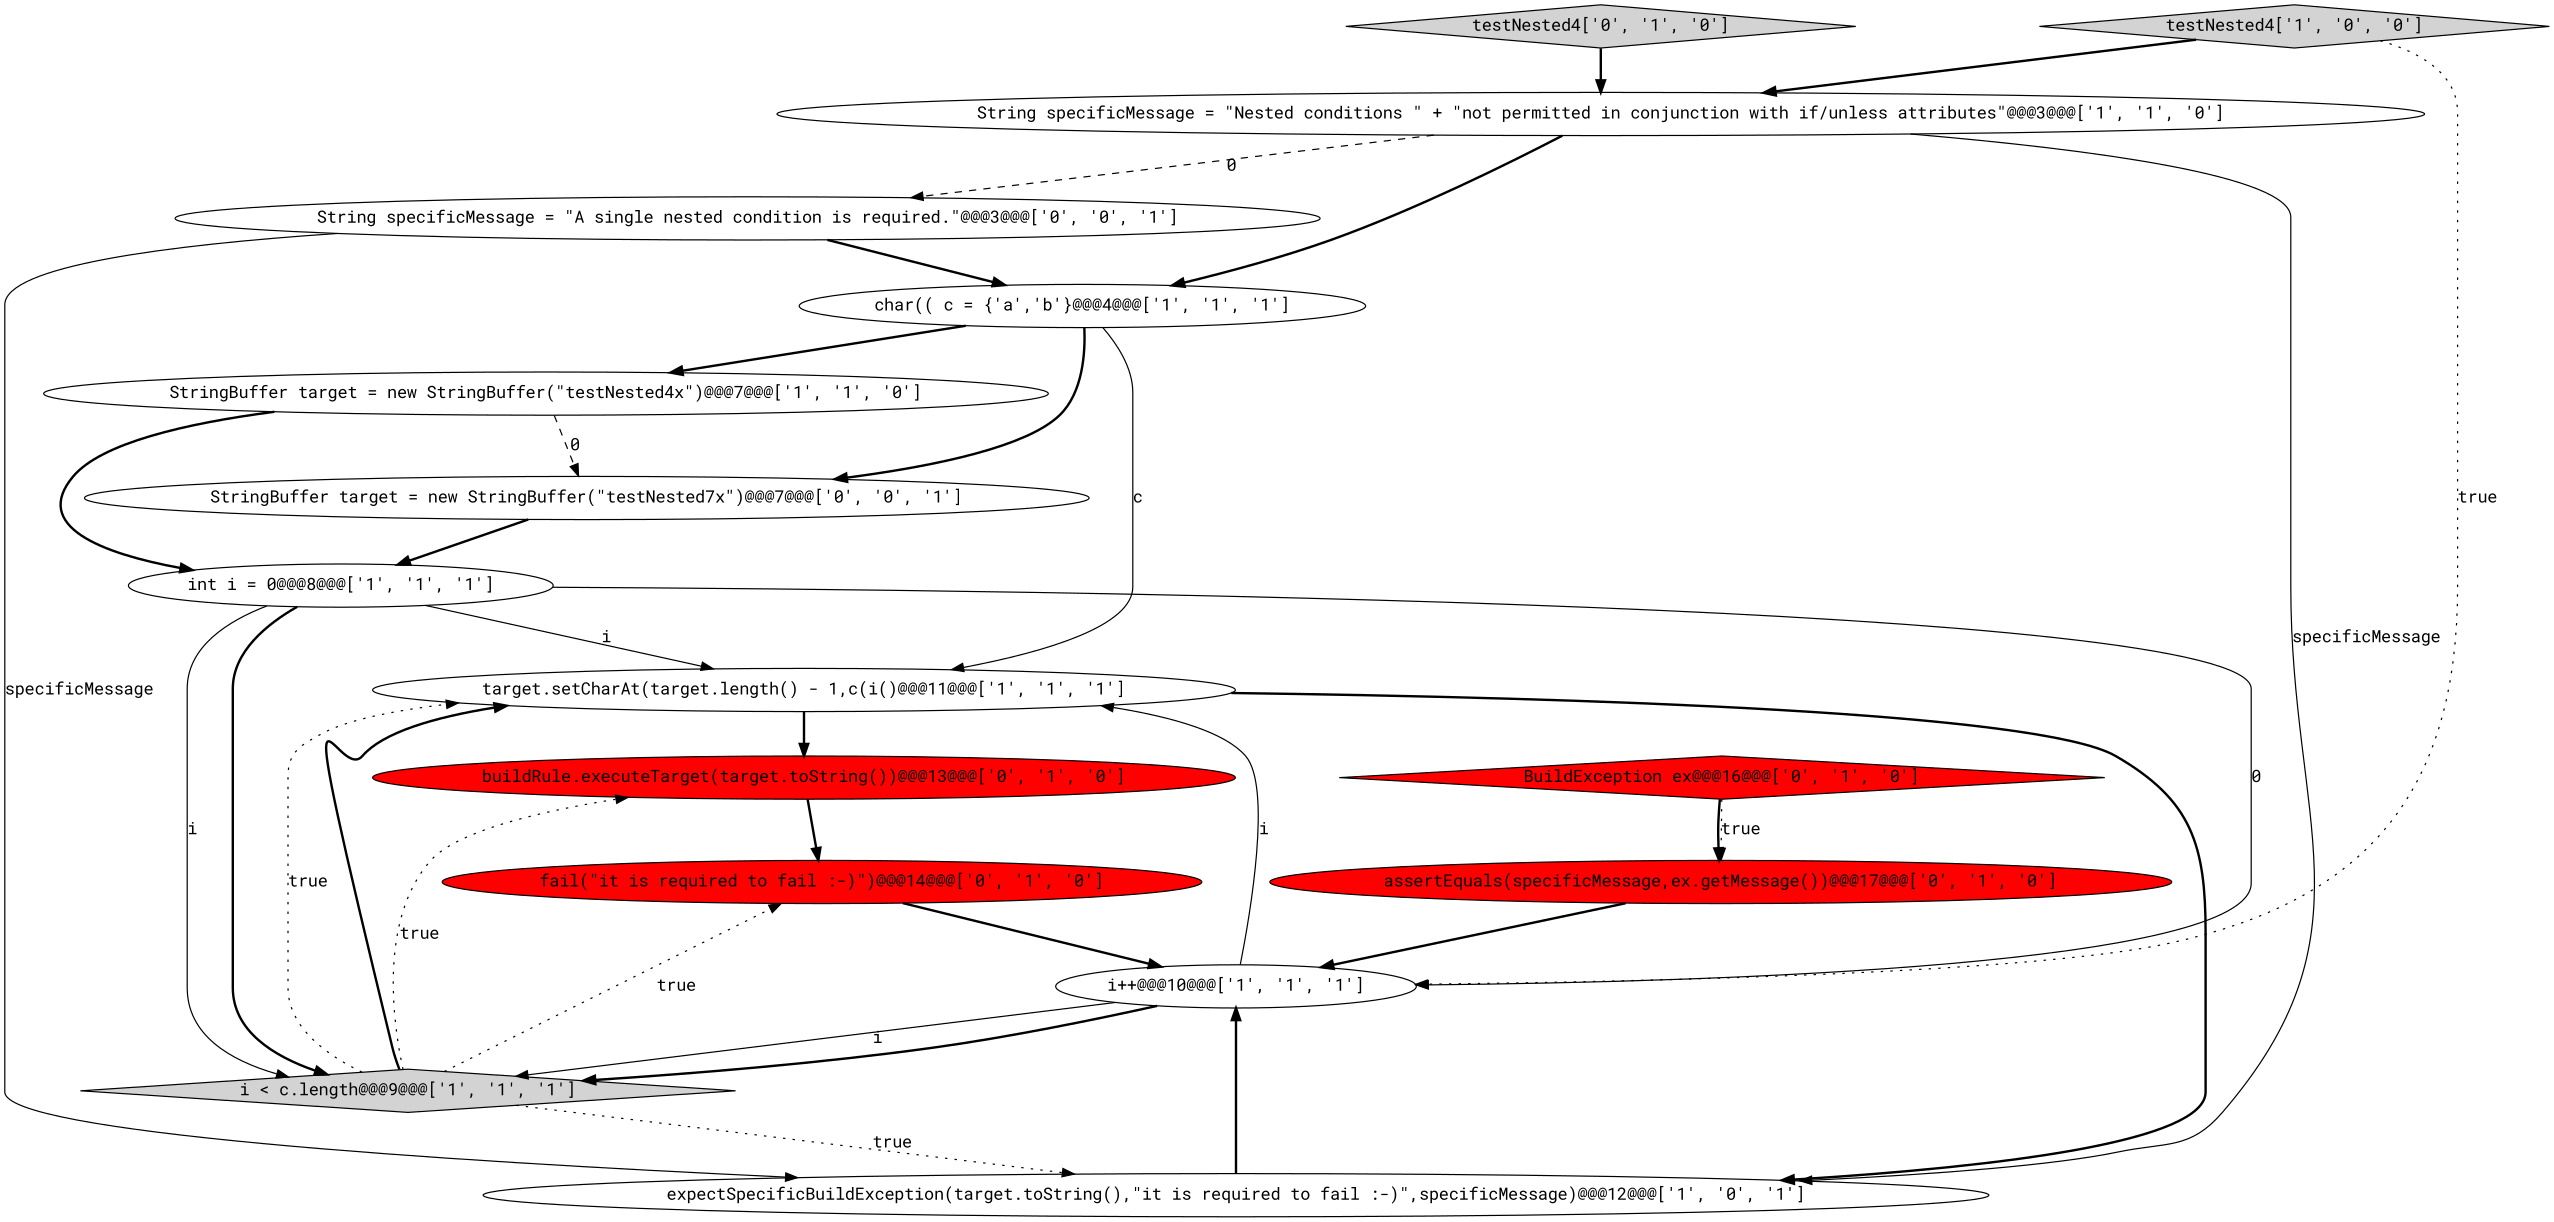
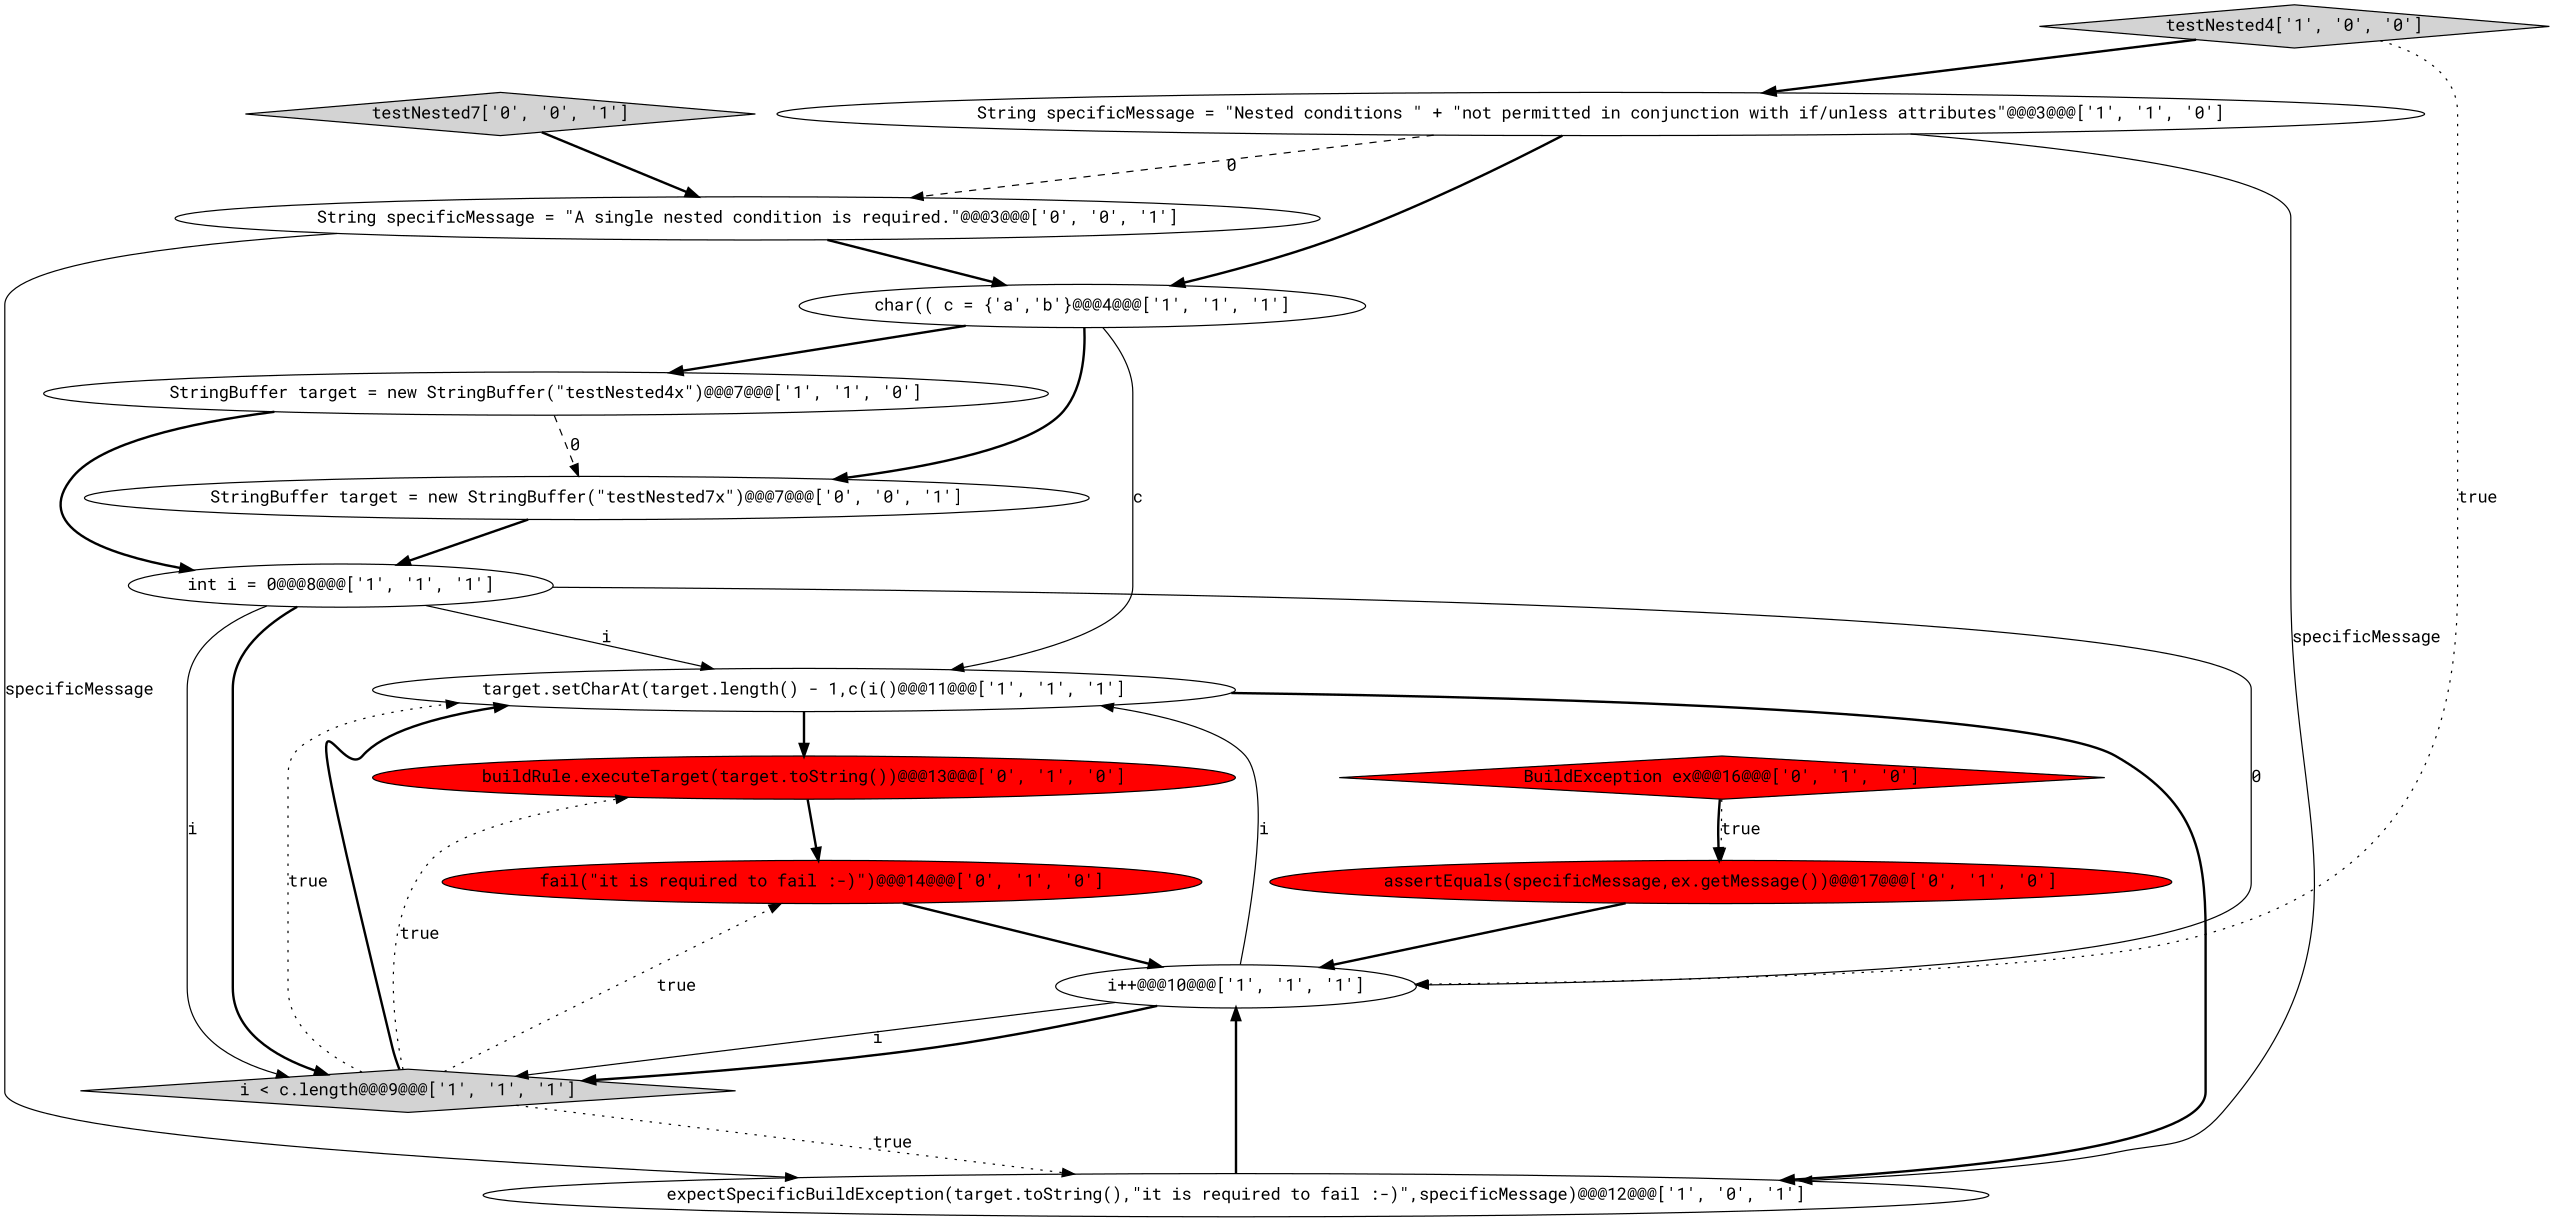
  digraph {
    fontname="Roboto Mono"
    node [fillcolor=white fontname="Roboto Mono" shape=ellipse style=filled]
    edge [fontname="Roboto Mono" style=bold]
    n1 [label="target.setCharAt(target.length() - 1,c(i()@@@11@@@['1', '1', '1']"]
    n2 [fillcolor=red label="buildRule.executeTarget(target.toString())@@@13@@@['0', '1', '0']"]
    n3 [label="expectSpecificBuildException(target.toString(),\"it is required to fail :-)\",specificMessage)@@@12@@@['1', '0', '1']"]
    n4 [fillcolor=red label="fail(\"it is required to fail :-)\")@@@14@@@['0', '1', '0']"]
    n5 [label="i++@@@10@@@['1', '1', '1']"]
    n6 [label="int i = 0@@@8@@@['1', '1', '1']"]
    n7 [fillcolor=lightgray label="i < c.length@@@9@@@['1', '1', '1']" shape=diamond]
    n8 [label="String specificMessage = \"A single nested condition is required.\"@@@3@@@['0', '0', '1']"]
    n9 [label="char(( c = {'a','b'}@@@4@@@['1', '1', '1']"]
    n10 [label="StringBuffer target = new StringBuffer(\"testNested7x\")@@@7@@@['0', '0', '1']"]
    n11 [label="StringBuffer target = new StringBuffer(\"testNested4x\")@@@7@@@['1', '1', '0']"]
-   n13 [fillcolor=lightgray label="testNested4['0', '1', '0']" shape=diamond]
+   n12 [fillcolor=lightgray label="testNested7['0', '0', '1']" shape=diamond]
    n14 [label="String specificMessage = \"Nested conditions \" + \"not permitted in conjunction with if/unless attributes\"@@@3@@@['1', '1', '0']"]
    n15 [fillcolor=red label="BuildException ex@@@16@@@['0', '1', '0']" shape=diamond]
    n16 [fillcolor=red label="assertEquals(specificMessage,ex.getMessage())@@@17@@@['0', '1', '0']"]
    n17 [fillcolor=lightgray label="testNested4['1', '0', '0']" shape=diamond]
    n1 -> n2
    n1 -> n3
    n2 -> n4
    n3 -> n5
    n4 -> n5
    n5 -> n1 [label=i style=solid]
    n5 -> n7
    n5 -> n7 [label=i style=solid]
    n6 -> n1 [label=i style=solid]
    n6 -> n5 [label=0 style=solid]
    n6 -> n7
    n6 -> n7 [label=i style=solid]
    n7 -> n1 [label=true style=dotted]
    n7 -> n1
    n7 -> n2 [label=true style=dotted]
    n7 -> n3 [label=true style=dotted]
    n7 -> n4 [label=true style=dotted]
    n8 -> n3 [label=specificMessage style=solid]
    n8 -> n9
    n9 -> n1 [label=c style=solid]
    n9 -> n10
    n9 -> n11
    n10 -> n6
    n11 -> n6
    n11 -> n10 [label=0 style=dashed]
-   n13 -> n14
+   n12 -> n8
    n14 -> n3 [label=specificMessage style=solid]
    n14 -> n8 [label=0 style=dashed]
    n14 -> n9
    n15 -> n16
    n15 -> n16 [label=true style=dotted]
    n16 -> n5
    n17 -> n5 [label=true style=dotted]
    n17 -> n14
  }
